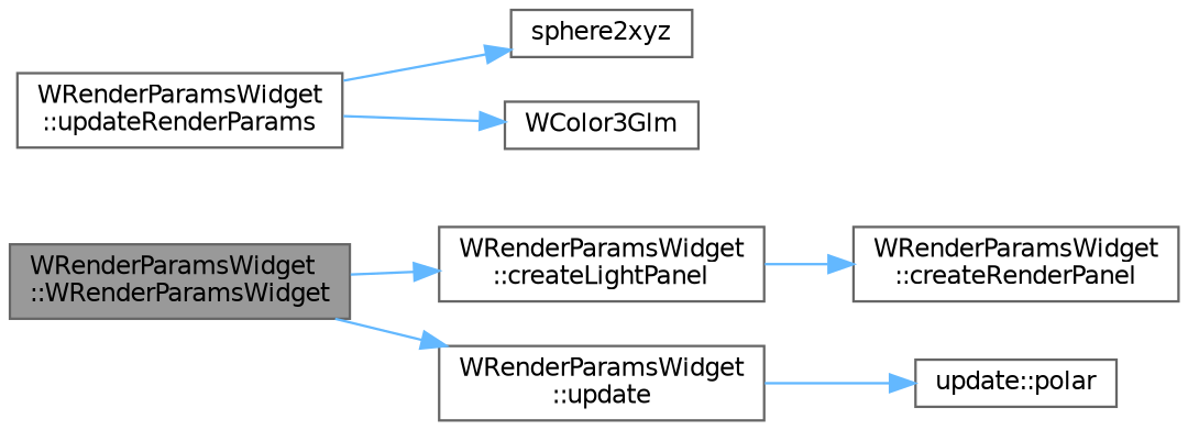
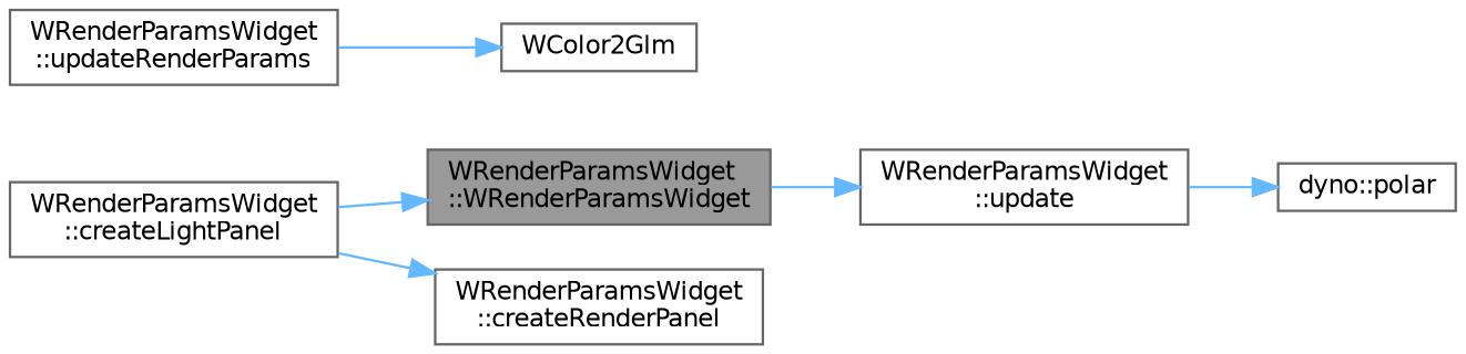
  digraph {
    rankdir=LR
    node [color=grey40 fillcolor=white fontname=Helvetica fontsize=10 shape=box style=filled]
    edge [color=steelblue1 fontname=Helvetica fontsize=10 labelfontname=Helvetica labelfontsize=10 style=solid]
    n1 [color=gray40 fillcolor=grey60 fontcolor=black height=0.2 label="WRenderParamsWidget\l::WRenderParamsWidget" width=0.4]
    n2 [height=0.2 label="WRenderParamsWidget\l::createLightPanel" width=0.4]
    n3 [height=0.2 label="WRenderParamsWidget\l::update" width=0.4]
    n4 [height=0.2 label="WRenderParamsWidget\l::createRenderPanel" width=0.4]
-   n5 [height=0.2 label="update::polar" width=0.4]
+   n5 [height=0.2 label="dyno::polar" width=0.4]
    n6 [height=0.2 label="WRenderParamsWidget\l::updateRenderParams" width=0.4]
-   n7 [height=0.2 label=sphere2xyz width=0.4]
-   n8 [height=0.2 label=WColor3Glm width=0.4]
-   n1 -> n2
+   n8 [height=0.2 label=WColor2Glm width=0.4]
+   n2 -> n1
    n1 -> n3
    n2 -> n4
    n3 -> n5
-   n6 -> n7
    n6 -> n8
  }
